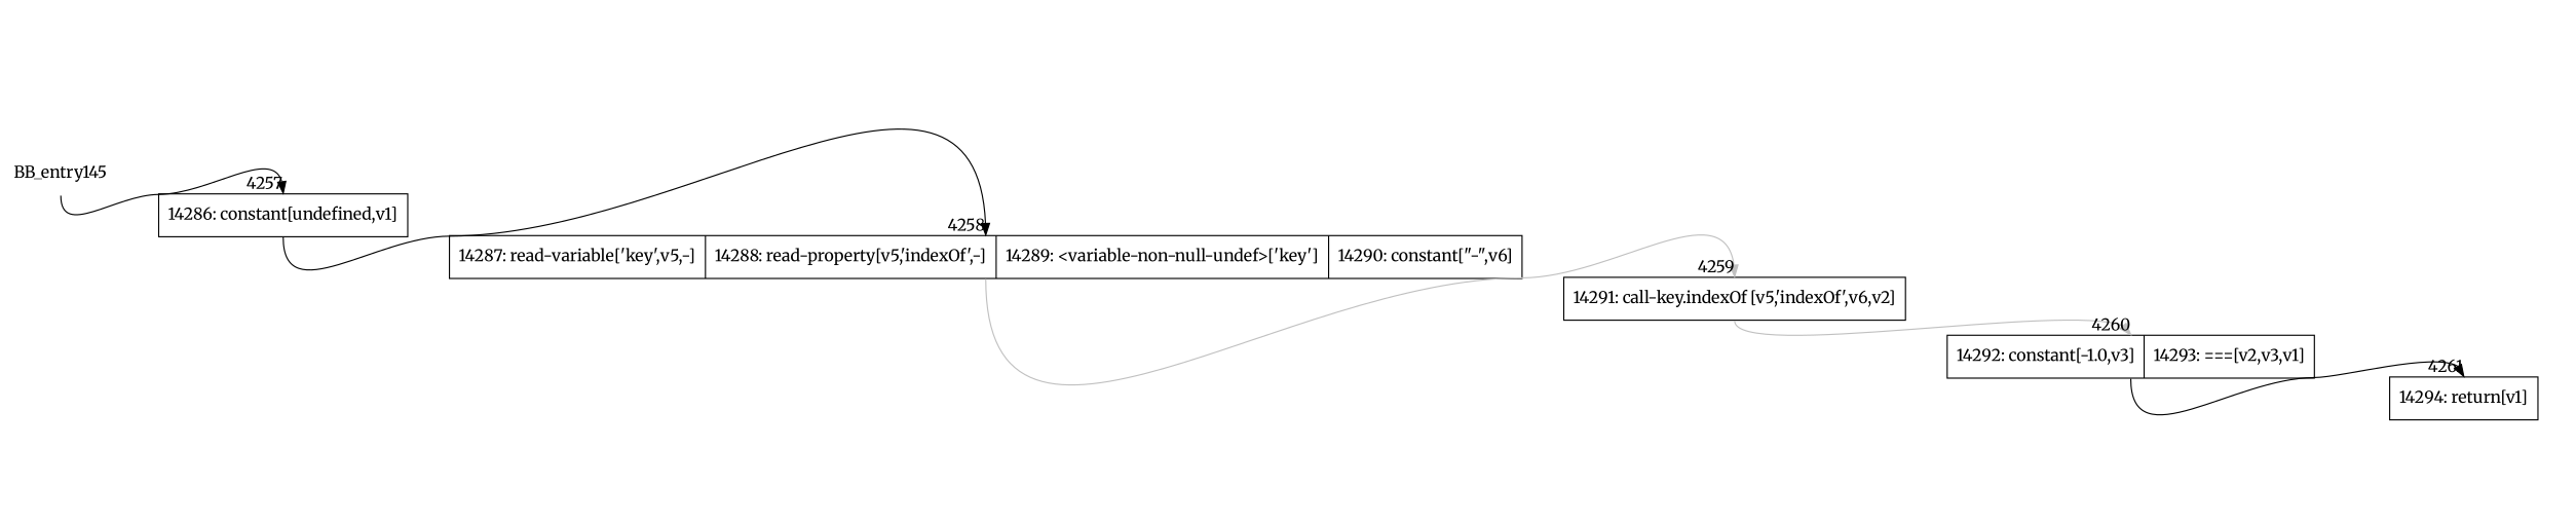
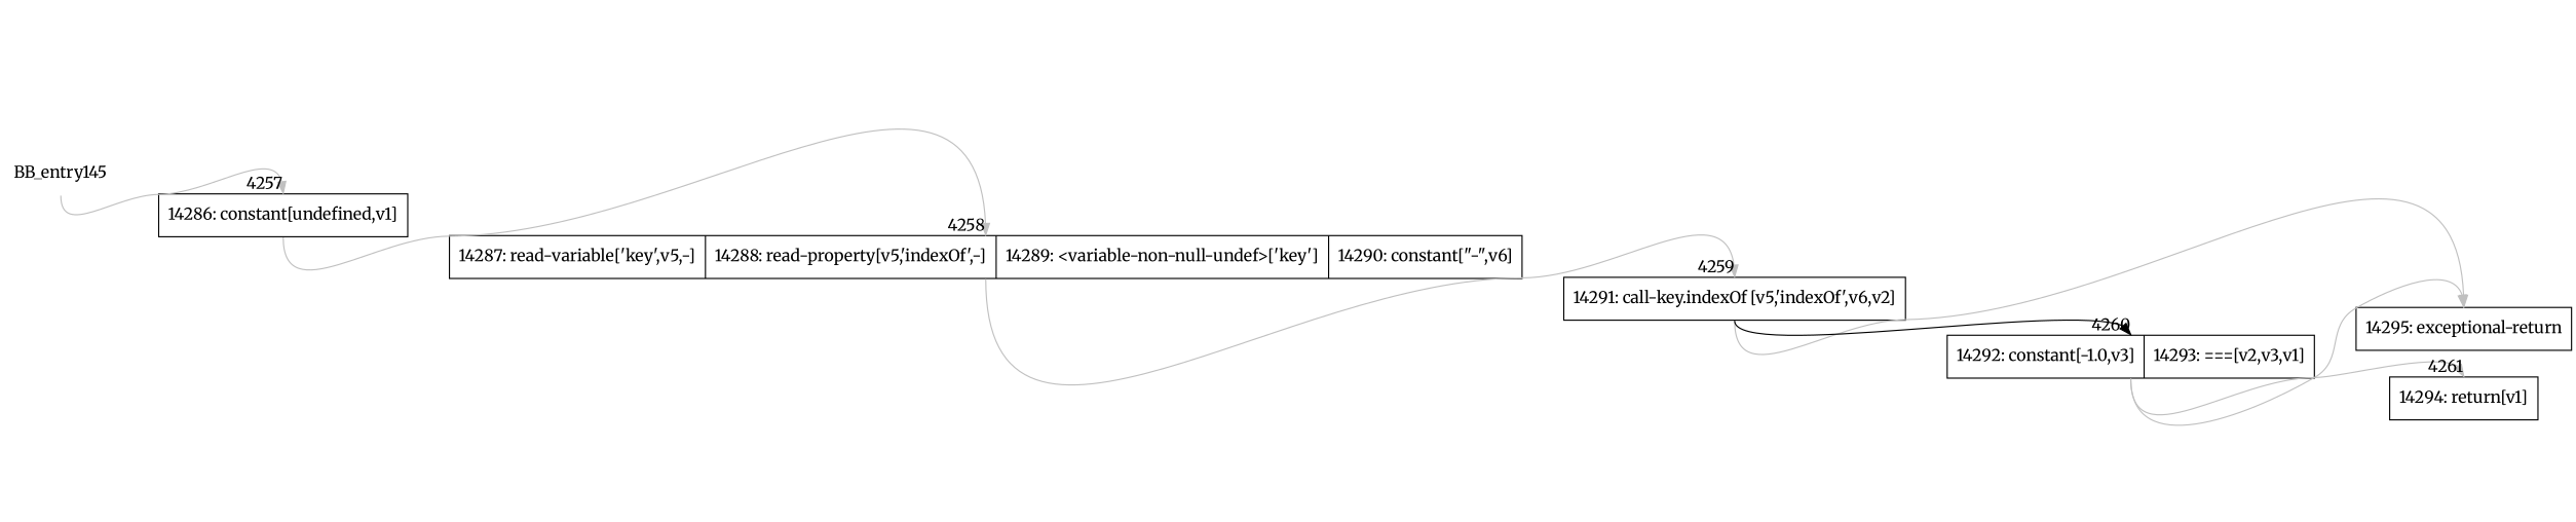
  digraph {
    fontname=Merriweather
    rankdir=LR
    node [fontname=Merriweather shape=record]
    edge [fontname=Merriweather headport=n tailport=s]
    n1 [label=BB_entry145 shape=none]
    n2 [label="{14286: constant[undefined,v1]}"]
    n3 [label="{14287: read-variable['key',v5,-]|14288: read-property[v5,'indexOf',-]|14289: \<variable-non-null-undef\>['key']|14290: constant[\"-\",v6]}"]
    n4 [label="{14291: call-key.indexOf [v5,'indexOf',v6,v2]}"]
+   n5 [label="{14295: exceptional-return}"]
    n6 [label="{14292: constant[-1.0,v3]|14293: ===[v2,v3,v1]}"]
    n7 [label="{14294: return[v1]}"]
-   n1 -> n2 [headlabel="    4257"]
-   n2 -> n3 [headlabel="      4258"]
+   n1 -> n2 [headlabel="    4257" color=gray]
+   n2 -> n3 [headlabel="      4258" color=gray]
    n3 -> n4 [color=gray headlabel="      4259"]
-   n4 -> n6 [headlabel="      4260" color=gray]
-   n6 -> n7 [headlabel="      4261"]
+   n4 -> n5 [color=gray]
+   n4 -> n6 [headlabel="      4260"]
+   n6 -> n5 [color=gray]
+   n6 -> n7 [headlabel="      4261" color=gray]
  }
